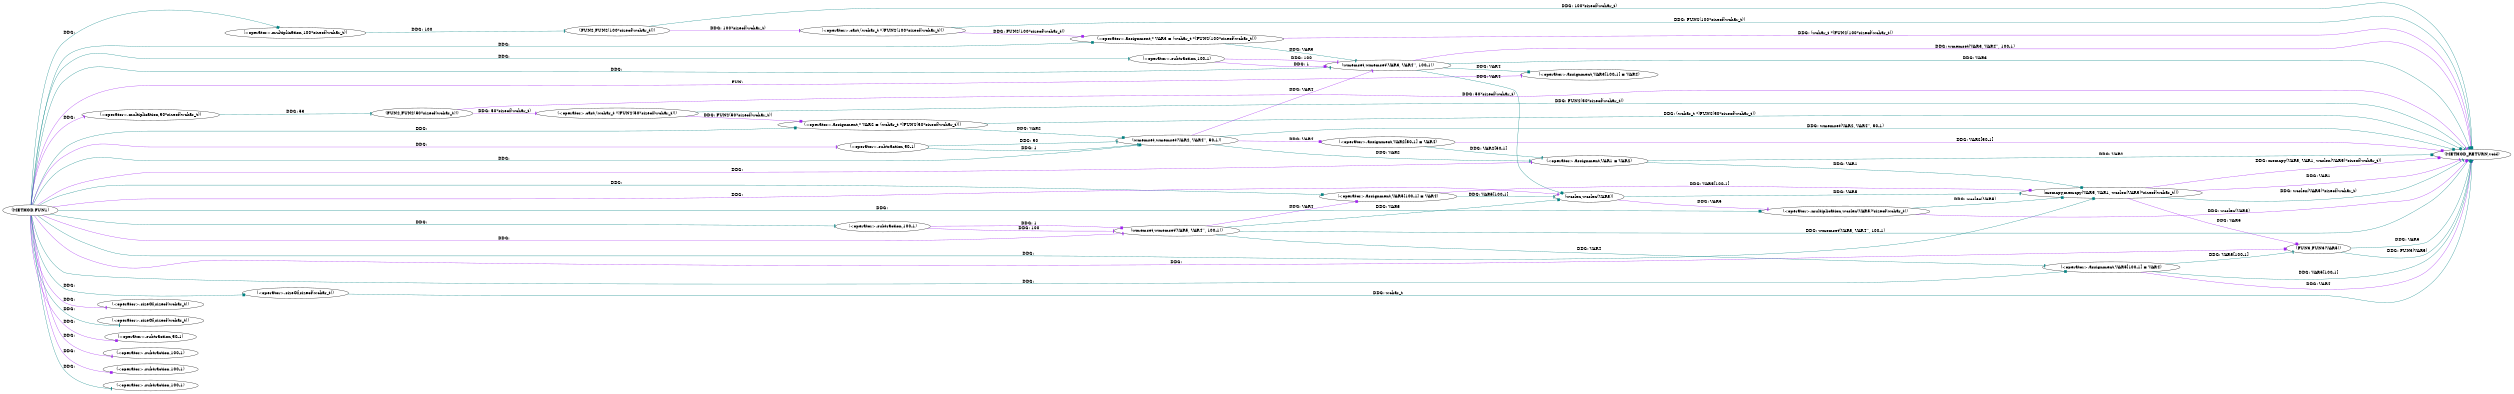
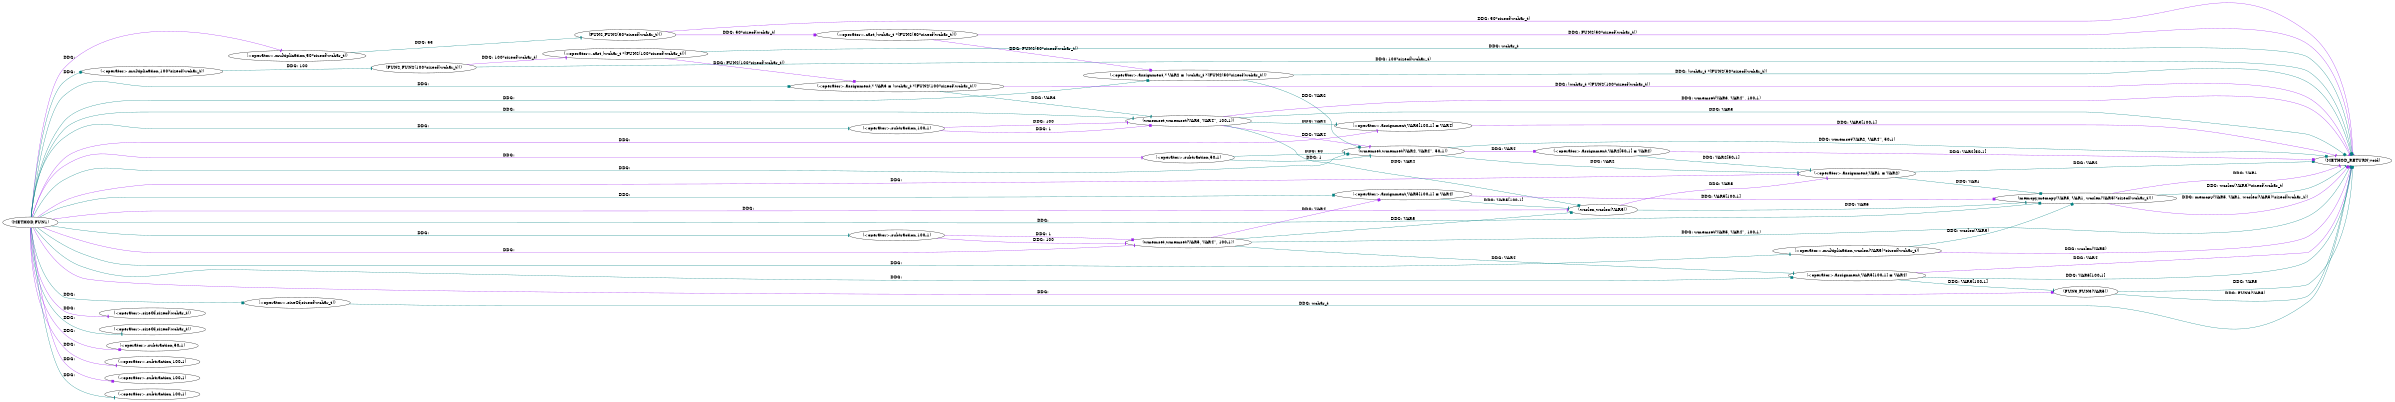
  digraph {
    rankdir=LR
    edge [arrowhead=tee color=teal]
    n1 [label="(METHOD,FUN1)"]
    n2 [label="(<operator>.assignment,* VAR2 = (wchar_t *)FUN2(50*sizeof(wchar_t)))"]
    n3 [label="(<operator>.multiplication,50*sizeof(wchar_t))"]
    n4 [label="(<operator>.sizeOf,sizeof(wchar_t))"]
    n5 [label="(<operator>.assignment,* VAR3 = (wchar_t *)FUN2(100*sizeof(wchar_t)))"]
    n6 [label="(<operator>.multiplication,100*sizeof(wchar_t))"]
    n7 [label="(<operator>.sizeOf,sizeof(wchar_t))"]
    n8 [label="(wmemset,wmemset(VAR2, VAR4'', 50-1))"]
    n9 [label="(<operator>.subtraction,50-1)"]
    n10 [label="(<operator>.subtraction,50-1)"]
    n11 [label="(wmemset,wmemset(VAR3, VAR4'', 100-1))"]
    n12 [label="(<operator>.subtraction,100-1)"]
    n13 [label="(<operator>.assignment,VAR3[100-1] = VAR4)"]
    n14 [label="(<operator>.subtraction,100-1)"]
    n15 [label="(<operator>.assignment,VAR1 = VAR2)"]
    n16 [label="(wmemset,wmemset(VAR5, VAR4'', 100-1))"]
    n17 [label="(<operator>.subtraction,100-1)"]
    n18 [label="(<operator>.assignment,VAR5[100-1] = VAR4)"]
    n19 [label="(<operator>.subtraction,100-1)"]
    n20 [label="(memcpy,memcpy(VAR5, VAR1, wcslen(VAR5)*sizeof(wchar_t)))"]
    n21 [label="(<operator>.multiplication,wcslen(VAR5)*sizeof(wchar_t))"]
    n22 [label="(wcslen,wcslen(VAR5))"]
    n23 [label="(<operator>.sizeOf,sizeof(wchar_t))"]
    n24 [label="(<operator>.assignment,VAR5[100-1] = VAR4)"]
    n25 [label="(<operator>.subtraction,100-1)"]
    n26 [label="(FUN3,FUN3(VAR5))"]
    n27 [label="(METHOD_RETURN,void)"]
    n28 [label="(FUN2,FUN2(50*sizeof(wchar_t)))"]
    n29 [label="(FUN2,FUN2(100*sizeof(wchar_t)))"]
    n30 [label="(<operator>.assignment,VAR2[50-1] = VAR4)"]
    n31 [label="(<operator>.cast,(wchar_t *)FUN2(50*sizeof(wchar_t)))"]
    n32 [label="(<operator>.cast,(wchar_t *)FUN2(100*sizeof(wchar_t)))"]
    n1 -> n2 [arrowhead=box label="DDG: "]
    n1 -> n3 [color=purple label="DDG: "]
    n1 -> n4 [color=purple label="DDG: "]
    n1 -> n5 [arrowhead=box label="DDG: "]
    n1 -> n6 [arrowhead=box label="DDG: "]
    n1 -> n7 [label="DDG: "]
    n1 -> n8 [arrowhead=box label="DDG: "]
    n1 -> n9 [color=purple label="DDG: "]
    n1 -> n10 [arrowhead=box color=purple label="DDG: "]
    n1 -> n11 [label="DDG: "]
    n1 -> n12 [label="DDG: "]
-   n1 -> n13 [color=purple label="FUN: "]
+   n1 -> n13 [color=purple label="DDG: "]
    n1 -> n14 [color=purple label="DDG: "]
    n1 -> n15 [color=purple label="DDG: "]
    n1 -> n16 [color=purple label="DDG: "]
    n1 -> n17 [label="DDG: "]
    n1 -> n18 [arrowhead=box label="DDG: "]
    n1 -> n19 [arrowhead=box color=purple label="DDG: "]
    n1 -> n20 [arrowhead=box label="DDG: "]
-   n1 -> n21 [arrowhead=box label="DDG: "]
+   n1 -> n21 [label="DDG: "]
    n1 -> n22 [color=purple label="DDG: "]
    n1 -> n23 [arrowhead=box label="DDG: "]
    n1 -> n24 [arrowhead=box label="DDG: "]
    n1 -> n25 [label="DDG: "]
    n1 -> n26 [arrowhead=box color=purple label="DDG: "]
    n2 -> n8 [arrowhead=box label="DDG: VAR2"]
    n2 -> n27 [arrowhead=box label="DDG: (wchar_t *)FUN2(50*sizeof(wchar_t))"]
    n3 -> n28 [label="DDG: 53"]
    n5 -> n11 [label="DDG: VAR3"]
    n5 -> n27 [color=purple label="DDG: (wchar_t *)FUN2(100*sizeof(wchar_t))"]
    n6 -> n29 [label="DDG: 100"]
-   n8 -> n11 [color=purple label="DDG: VAR4"]
+   n11 -> n8 [color=purple label="DDG: VAR4"]
    n8 -> n15 [label="DDG: VAR2"]
    n8 -> n27 [arrowhead=box label="DDG: wmemset(VAR2, VAR4'', 50-1)"]
    n8 -> n30 [arrowhead=box color=purple label="DDG: VAR4"]
    n9 -> n8 [label="DDG: 50"]
    n9 -> n8 [label="DDG: 1"]
-   n11 -> n13 [arrowhead=box label="DDG: VAR4"]
+   n11 -> n13 [label="DDG: VAR4"]
    n11 -> n22 [arrowhead=box label="DDG: VAR4"]
    n11 -> n27 [color=purple label="DDG: wmemset(VAR3, VAR4'', 100-1)"]
    n11 -> n27 [arrowhead=box label="DDG: VAR3"]
    n12 -> n11 [color=purple label="DDG: 100"]
    n12 -> n11 [arrowhead=box color=purple label="DDG: 1"]
+   n13 -> n27 [color=purple label="DDG: VAR3[100-1]"]
    n15 -> n20 [arrowhead=box label="DDG: VAR1"]
    n15 -> n27 [arrowhead=box label="DDG: VAR2"]
    n16 -> n18 [arrowhead=box color=purple label="DDG: VAR4"]
    n16 -> n22 [arrowhead=box label="DDG: VAR5"]
    n16 -> n24 [label="DDG: VAR4"]
    n16 -> n27 [label="DDG: wmemset(VAR5, VAR4'', 100-1)"]
    n17 -> n16 [color=purple label="DDG: 100"]
    n17 -> n16 [arrowhead=box color=purple label="DDG: 1"]
    n18 -> n20 [arrowhead=box color=purple label="DDG: VAR5[100-1]"]
    n18 -> n22 [label="DDG: VAR5[100-1]"]
-   n20 -> n26 [arrowhead=box color=purple label="DDG: VAR5"]
    n20 -> n27 [color=purple label="DDG: VAR1"]
    n20 -> n27 [label="DDG: wcslen(VAR5)*sizeof(wchar_t)"]
    n20 -> n27 [arrowhead=box color=purple label="DDG: memcpy(VAR5, VAR1, wcslen(VAR5)*sizeof(wchar_t))"]
    n21 -> n20 [arrowhead=box label="DDG: wcslen(VAR5)"]
    n21 -> n27 [arrowhead=box color=purple label="DDG: wcslen(VAR5)"]
    n22 -> n20 [label="DDG: VAR5"]
-   n22 -> n21 [color=purple label="DDG: VAR5"]
+   n22 -> n15 [color=purple label="DDG: VAR5"]
    n23 -> n27 [label="DDG: wchar_t"]
    n24 -> n26 [label="DDG: VAR5[100-1]"]
    n24 -> n27 [arrowhead=box color=purple label="DDG: VAR4"]
    n24 -> n27 [label="DDG: VAR5[100-1]"]
    n26 -> n27 [arrowhead=box label="DDG: FUN3(VAR5)"]
    n26 -> n27 [arrowhead=box label="DDG: VAR5"]
    n28 -> n27 [color=purple label="DDG: 50*sizeof(wchar_t)"]
-   n28 -> n31 [color=purple label="DDG: 50*sizeof(wchar_t)"]
+   n28 -> n31 [arrowhead=box color=purple label="DDG: 50*sizeof(wchar_t)"]
    n29 -> n27 [arrowhead=box label="DDG: 100*sizeof(wchar_t)"]
    n29 -> n32 [color=purple label="DDG: 100*sizeof(wchar_t)"]
    n30 -> n15 [label="DDG: VAR2[50-1]"]
    n30 -> n27 [arrowhead=box color=purple label="DDG: VAR2[50-1]"]
    n31 -> n2 [arrowhead=box color=purple label="DDG: FUN2(50*sizeof(wchar_t))"]
-   n31 -> n27 [label="DDG: FUN2(50*sizeof(wchar_t))"]
+   n31 -> n27 [color=purple label="DDG: FUN2(50*sizeof(wchar_t))"]
    n32 -> n5 [arrowhead=box color=purple label="DDG: FUN2(100*sizeof(wchar_t))"]
-   n32 -> n27 [arrowhead=box label="DDG: FUN2(100*sizeof(wchar_t))"]
+   n32 -> n27 [arrowhead=box label="DDG: wchar_t"]
  }
